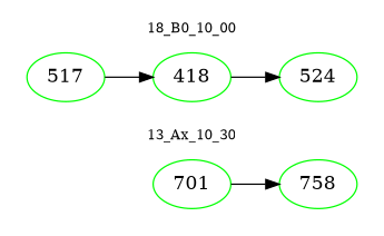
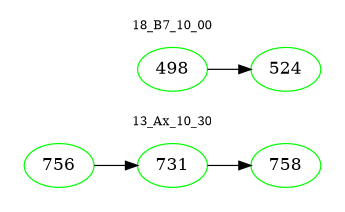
  digraph {
    rankdir=LR
    node [color=green]
    edge [color=black]
-   n2 [label=701]
+   n1 [label=756]
+   n2 [label=731]
    n3 [label=758]
-   n4 [label=517]
-   n5 [label=418]
+   n5 [label=498]
    n6 [label=524]
    subgraph cluster_1 {
      color=white
      fontsize=10
      label="13_Ax_10_30"
+     n1
      n2
      n3
    }
    subgraph cluster_2 {
      color=white
      fontsize=10
-     label="18_B0_10_00"
-     n4
+     label="18_B7_10_00"
      n5
      n6
    }
+   n1 -> n2
    n2 -> n3
-   n4 -> n5
    n5 -> n6
  }
